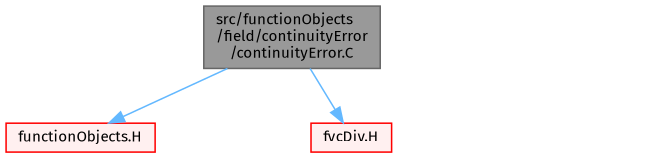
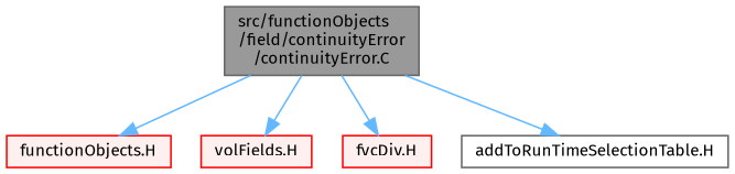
  digraph {
    fontname="Fira Sans"
    node [color=red fillcolor="#FFF0F0" fontname="Fira Sans" fontsize=10 shape=box style=filled]
    edge [color=steelblue1 fontname="Fira Sans" fontsize=10 labelfontname=Helvetica labelfontsize=10 style=solid]
    n1 [color=gray40 fillcolor=grey60 fontcolor=black height=0.2 label="src/functionObjects\l/field/continuityError\l/continuityError.C" width=0.4]
    n2 [height=0.2 label="functionObjects.H" width=0.4]
+   n3 [height=0.2 label="volFields.H" width=0.4]
    n4 [height=0.2 label="fvcDiv.H" width=0.4]
+   n5 [color=grey40 fillcolor=white height=0.2 label="addToRunTimeSelectionTable.H" width=0.4]
    n1 -> n2
+   n1 -> n3
    n1 -> n4
+   n1 -> n5
  }
